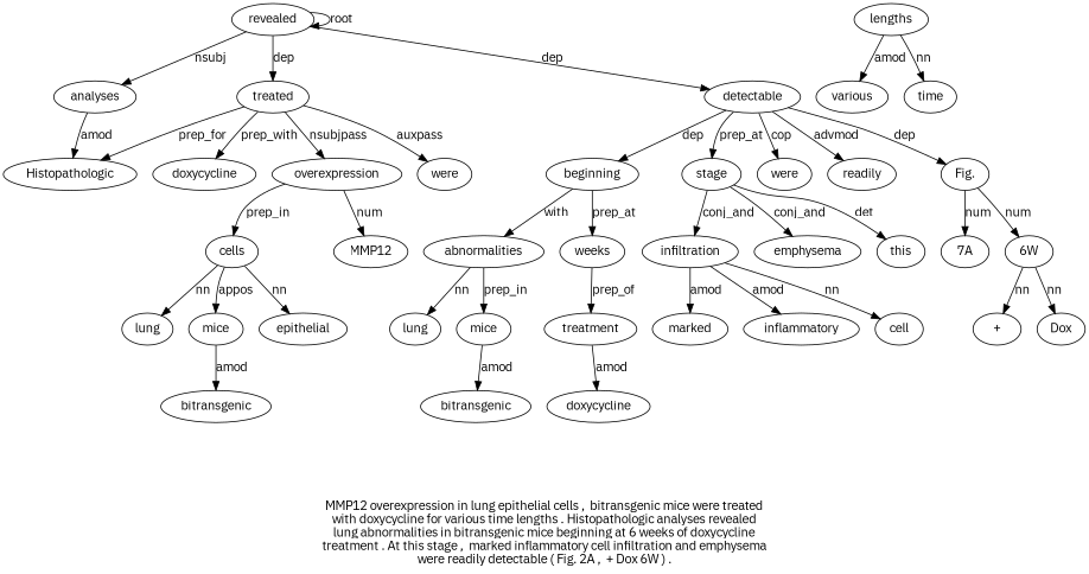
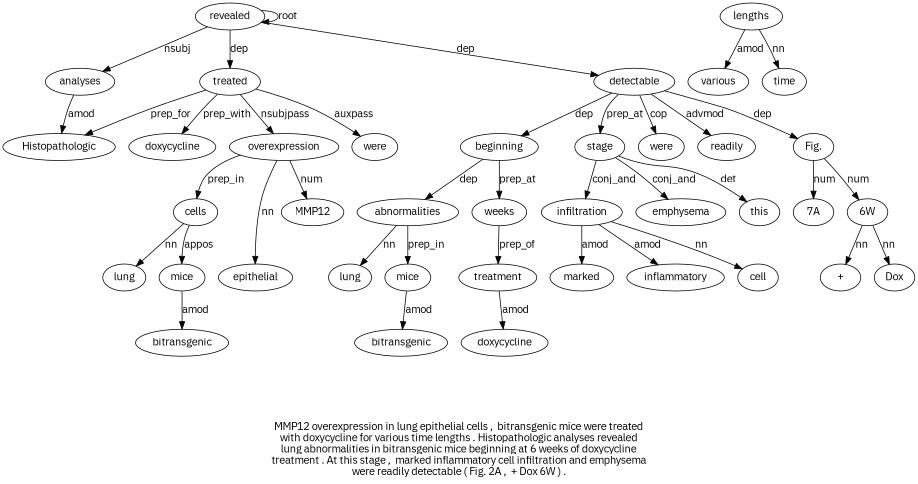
  digraph {
    fontname="IBM Plex Sans"
    label="MMP12 overexpression in lung epithelial cells ,  bitransgenic mice were treated\nwith doxycycline for various time lengths . Histopathologic analyses revealed\nlung abnormalities in bitransgenic mice beginning at 6 weeks of doxycycline\ntreatment . At this stage ,  marked inflammatory cell infiltration and emphysema\nwere readily detectable ( Fig. 2A ,  + Dox 6W ) ."
    node [fillcolor=white fontname="IBM Plex Sans" style=filled]
    edge [fontname="IBM Plex Sans"]
    n1 [label=overexpression]
    n2 [label=MMP12]
    n3 [label=cells]
    n4 [label=lung]
    n5 [label=epithelial]
    n6 [label=mice]
    n7 [label=treated]
    n8 [label=were]
    n9 [label=doxycycline]
    n10 [label=Histopathologic]
    n11 [label=lengths]
    n12 [label=various]
    n13 [label=time]
    n14 [label=bitransgenic]
    n15 [label=revealed]
    n16 [label=analyses]
    n17 [label=detectable]
    n18 [label=beginning]
    n19 [label=stage]
    n20 [label=were]
    n21 [label=readily]
    n22 [label="Fig."]
    n23 [label=abnormalities]
    n24 [label=lung]
    n25 [label=mice]
    n26 [label=bitransgenic]
    n27 [label=weeks]
    n28 [label=treatment]
    n29 [label=this]
    n30 [label=infiltration]
    n31 [label=emphysema]
    n32 [label="7A"]
    n33 [label="6W"]
    n34 [label=doxycycline]
    n35 [label=marked]
    n36 [label=inflammatory]
    n37 [label=cell]
    n38 [label="+"]
    n39 [label=Dox]
    n1 -> n2 [label=num]
    n1 -> n3 [label=prep_in]
    n3 -> n4 [label=nn]
-   n3 -> n5 [label=nn]
+   n1 -> n5 [label=nn]
    n3 -> n6 [label=appos]
    n6 -> n14 [label=amod]
    n7 -> n1 [label=nsubjpass]
    n7 -> n8 [label=auxpass]
    n7 -> n9 [label=prep_with]
    n7 -> n10 [label=prep_for]
    n11 -> n12 [label=amod]
    n11 -> n13 [label=nn]
    n15 -> n7 [label=dep]
    n15 -> n15 [label=root]
    n15 -> n16 [label=nsubj]
    n15 -> n17 [label=dep]
    n16 -> n10 [label=amod]
    n17 -> n18 [label=dep]
    n17 -> n19 [label=prep_at]
    n17 -> n20 [label=cop]
    n17 -> n21 [label=advmod]
    n17 -> n22 [label=dep]
-   n18 -> n23 [label=with]
+   n18 -> n23 [label=dep]
    n18 -> n27 [label=prep_at]
    n19 -> n29 [label=det]
    n19 -> n30 [label=conj_and]
    n19 -> n31 [label=conj_and]
    n22 -> n32 [label=num]
    n22 -> n33 [label=num]
    n23 -> n24 [label=nn]
    n23 -> n25 [label=prep_in]
    n25 -> n26 [label=amod]
    n27 -> n28 [label=prep_of]
    n28 -> n34 [label=amod]
    n30 -> n35 [label=amod]
    n30 -> n36 [label=amod]
    n30 -> n37 [label=nn]
    n33 -> n38 [label=nn]
    n33 -> n39 [label=nn]
  }
